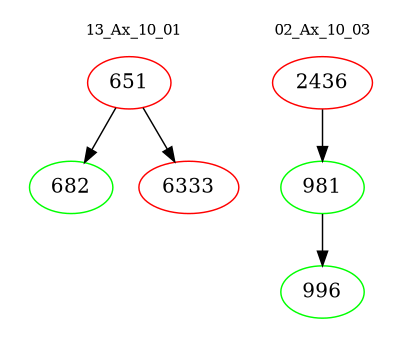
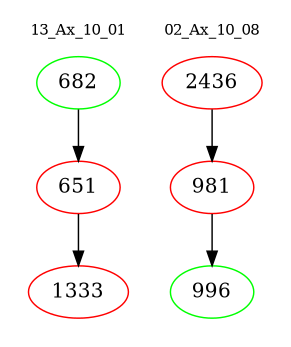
  digraph {
    node [color=red]
    edge [color=black]
    n1 [label=651]
    n2 [color=green label=682]
-   n3 [label=6333]
-   n4 [color=green label=981]
+   n3 [label=1333]
+   n4 [label=981]
    n5 [label=2436]
    n6 [color=green label=996]
    subgraph cluster_1 {
      color=white
      fontsize=10
      label="13_Ax_10_01"
      n1
      n2
      n3
    }
    subgraph cluster_2 {
      color=white
      fontsize=10
-     label="02_Ax_10_03"
+     label="02_Ax_10_08"
      n4
      n5
      n6
    }
-   n1 -> n2
+   n2 -> n1
    n1 -> n3
    n4 -> n6
    n5 -> n4
  }
